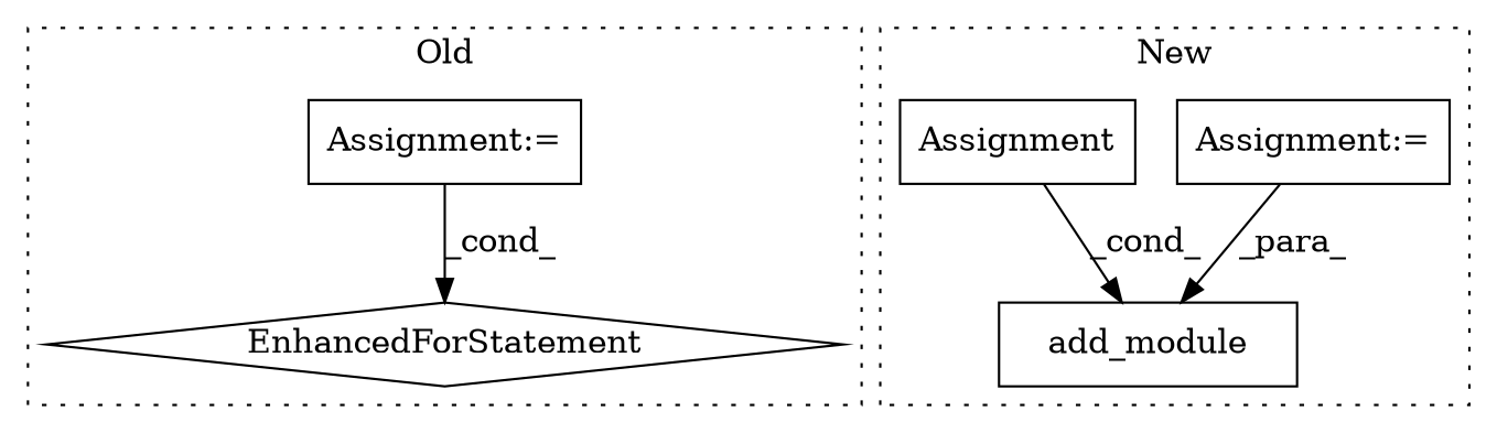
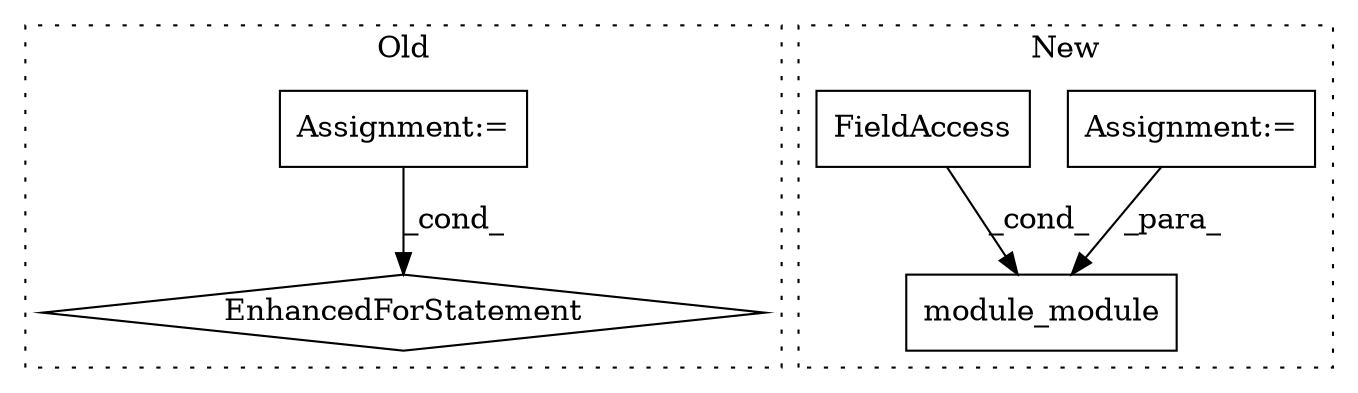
  digraph {
    node [a=7 l="70,2" s="2784,2902" shape=box]
    n1 [a=70 label=EnhancedForStatement shape=diamond]
    n2 [label="Assignment:="]
-   n3 [a=32 l="11,1" label=add_module s="2616,2643"]
+   n3 [a=32 l="11,1" label=module_module s="2616,2643"]
    n4 [l=5 label="Assignment:=" s=1786]
-   n5 [a=22 l=10 label=Assignment s=2627]
+   n5 [a=22 l=10 label=FieldAccess s=2627]
    subgraph cluster_1 {
      label=Old
      style=dotted
      n1
      n2
    }
    subgraph cluster_2 {
      label=New
      style=dotted
      n3
      n4
      n5
    }
    n2 -> n1 [label=_cond_]
    n4 -> n3 [label=_para_]
    n5 -> n3 [label=_cond_]
  }
